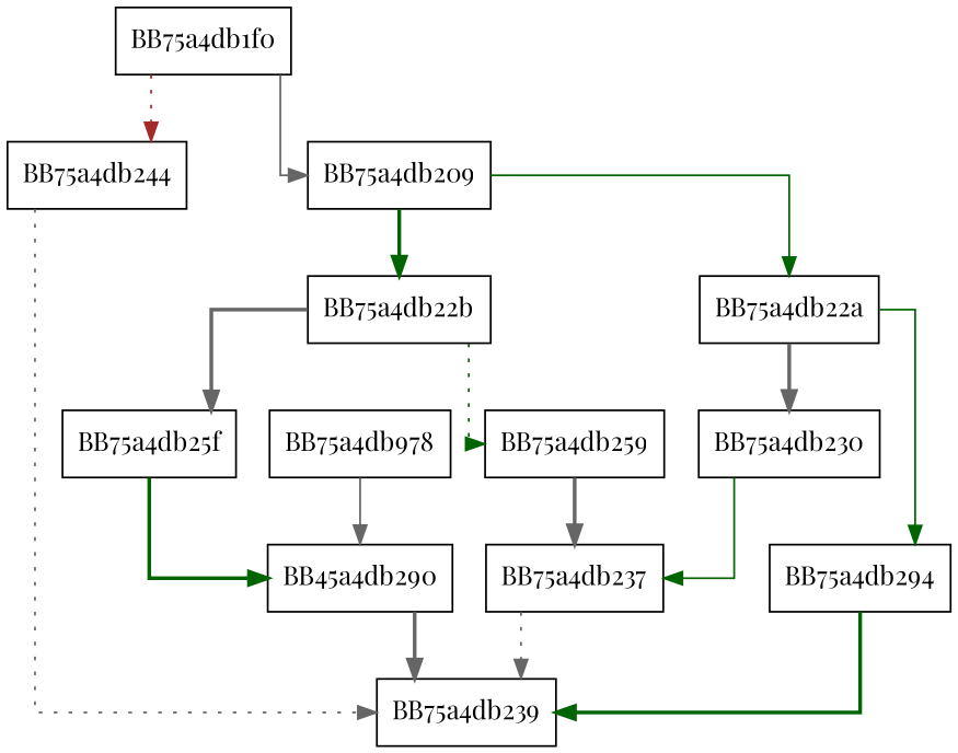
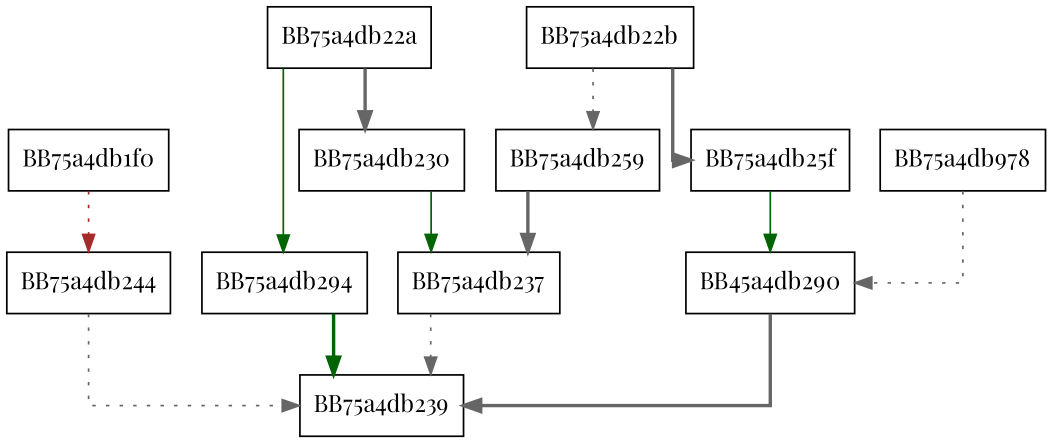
  digraph {
    fontname="Playfair Display"
    splines=ortho
    node [fontname="Playfair Display" shape=box]
    edge [color=gray40 fontname="Playfair Display" style=bold]
    BB75a4db1f0
    BB75a4db244
-   BB75a4db209
    BB75a4db239
    n5 [label=BB75a4db22b]
    BB75a4db22a
    BB75a4db25f
    BB75a4db259
    BB75a4db294
    BB75a4db230
    n11 [label=BB45a4db290]
    BB75a4db237
    n13 [label=BB75a4db978]
    BB75a4db1f0 -> BB75a4db244 [color=brown style=dotted]
-   BB75a4db1f0 -> BB75a4db209 [style=solid]
    BB75a4db244 -> BB75a4db239 [style=dotted]
-   BB75a4db209 -> n5 [color=darkgreen]
-   BB75a4db209 -> BB75a4db22a [color=darkgreen style=solid]
    n5 -> BB75a4db25f
-   n5 -> BB75a4db259 [color=darkgreen style=dotted]
+   n5 -> BB75a4db259 [style=dotted]
    BB75a4db22a -> BB75a4db294 [color=darkgreen style=solid]
    BB75a4db22a -> BB75a4db230
-   BB75a4db25f -> n11 [color=darkgreen]
+   BB75a4db25f -> n11 [color=darkgreen style=solid]
    BB75a4db259 -> BB75a4db237
    BB75a4db294 -> BB75a4db239 [color=darkgreen]
    BB75a4db230 -> BB75a4db237 [color=darkgreen style=solid]
    n11 -> BB75a4db239
    BB75a4db237 -> BB75a4db239 [style=dotted]
-   n13 -> n11 [style=solid]
+   n13 -> n11 [style=dotted]
  }
